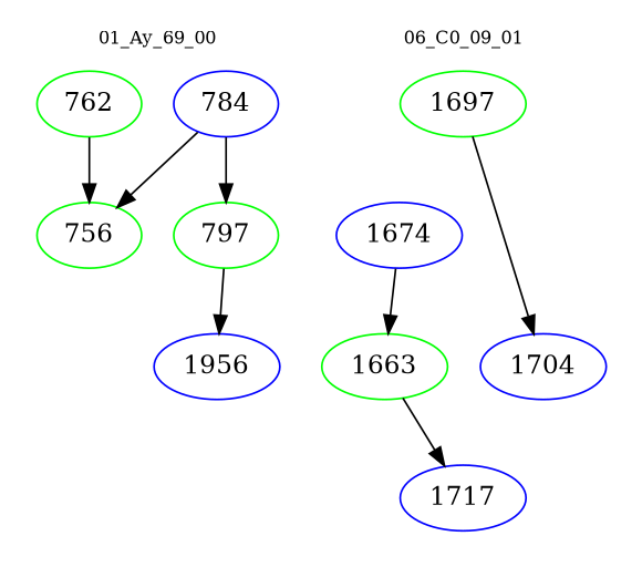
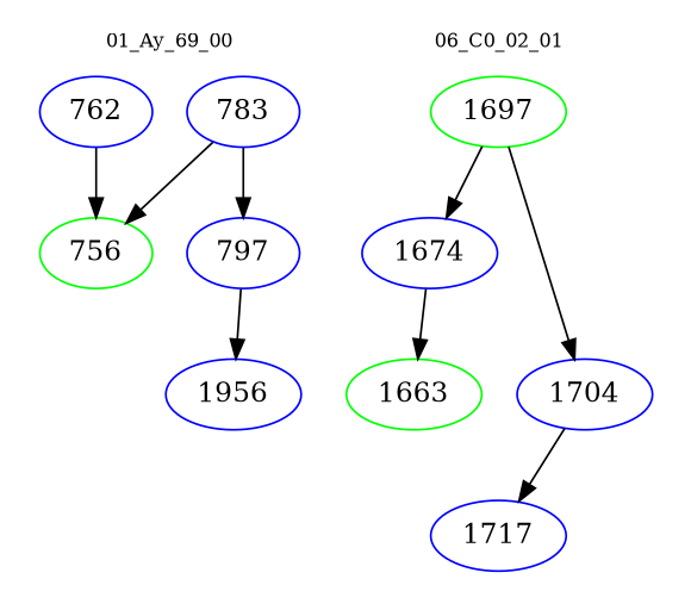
  digraph {
    node [color=blue]
    edge [color=black]
-   n1 [label=784]
-   n2 [color=green label=762]
-   n3 [color=green label=797]
+   n1 [label=783]
+   n2 [label=762]
+   n3 [label=797]
    n4 [color=green label=756]
    n5 [label=1956]
    n6 [color=green label=1697]
    n7 [label=1674]
    n8 [label=1704]
    n9 [color=green label=1663]
    n10 [label=1717]
    subgraph cluster_1 {
      color=white
      fontsize=10
      label="01_Ay_69_00"
      n1
      n2
      n3
      n4
      n5
    }
    subgraph cluster_2 {
      color=white
      fontsize=10
-     label="06_C0_09_01"
+     label="06_C0_02_01"
      n6
      n7
      n8
      n9
      n10
    }
    n1 -> n3
    n1 -> n4
    n2 -> n4
    n3 -> n5
+   n6 -> n7
    n6 -> n8
    n7 -> n9
-   n9 -> n10
+   n8 -> n10
  }
